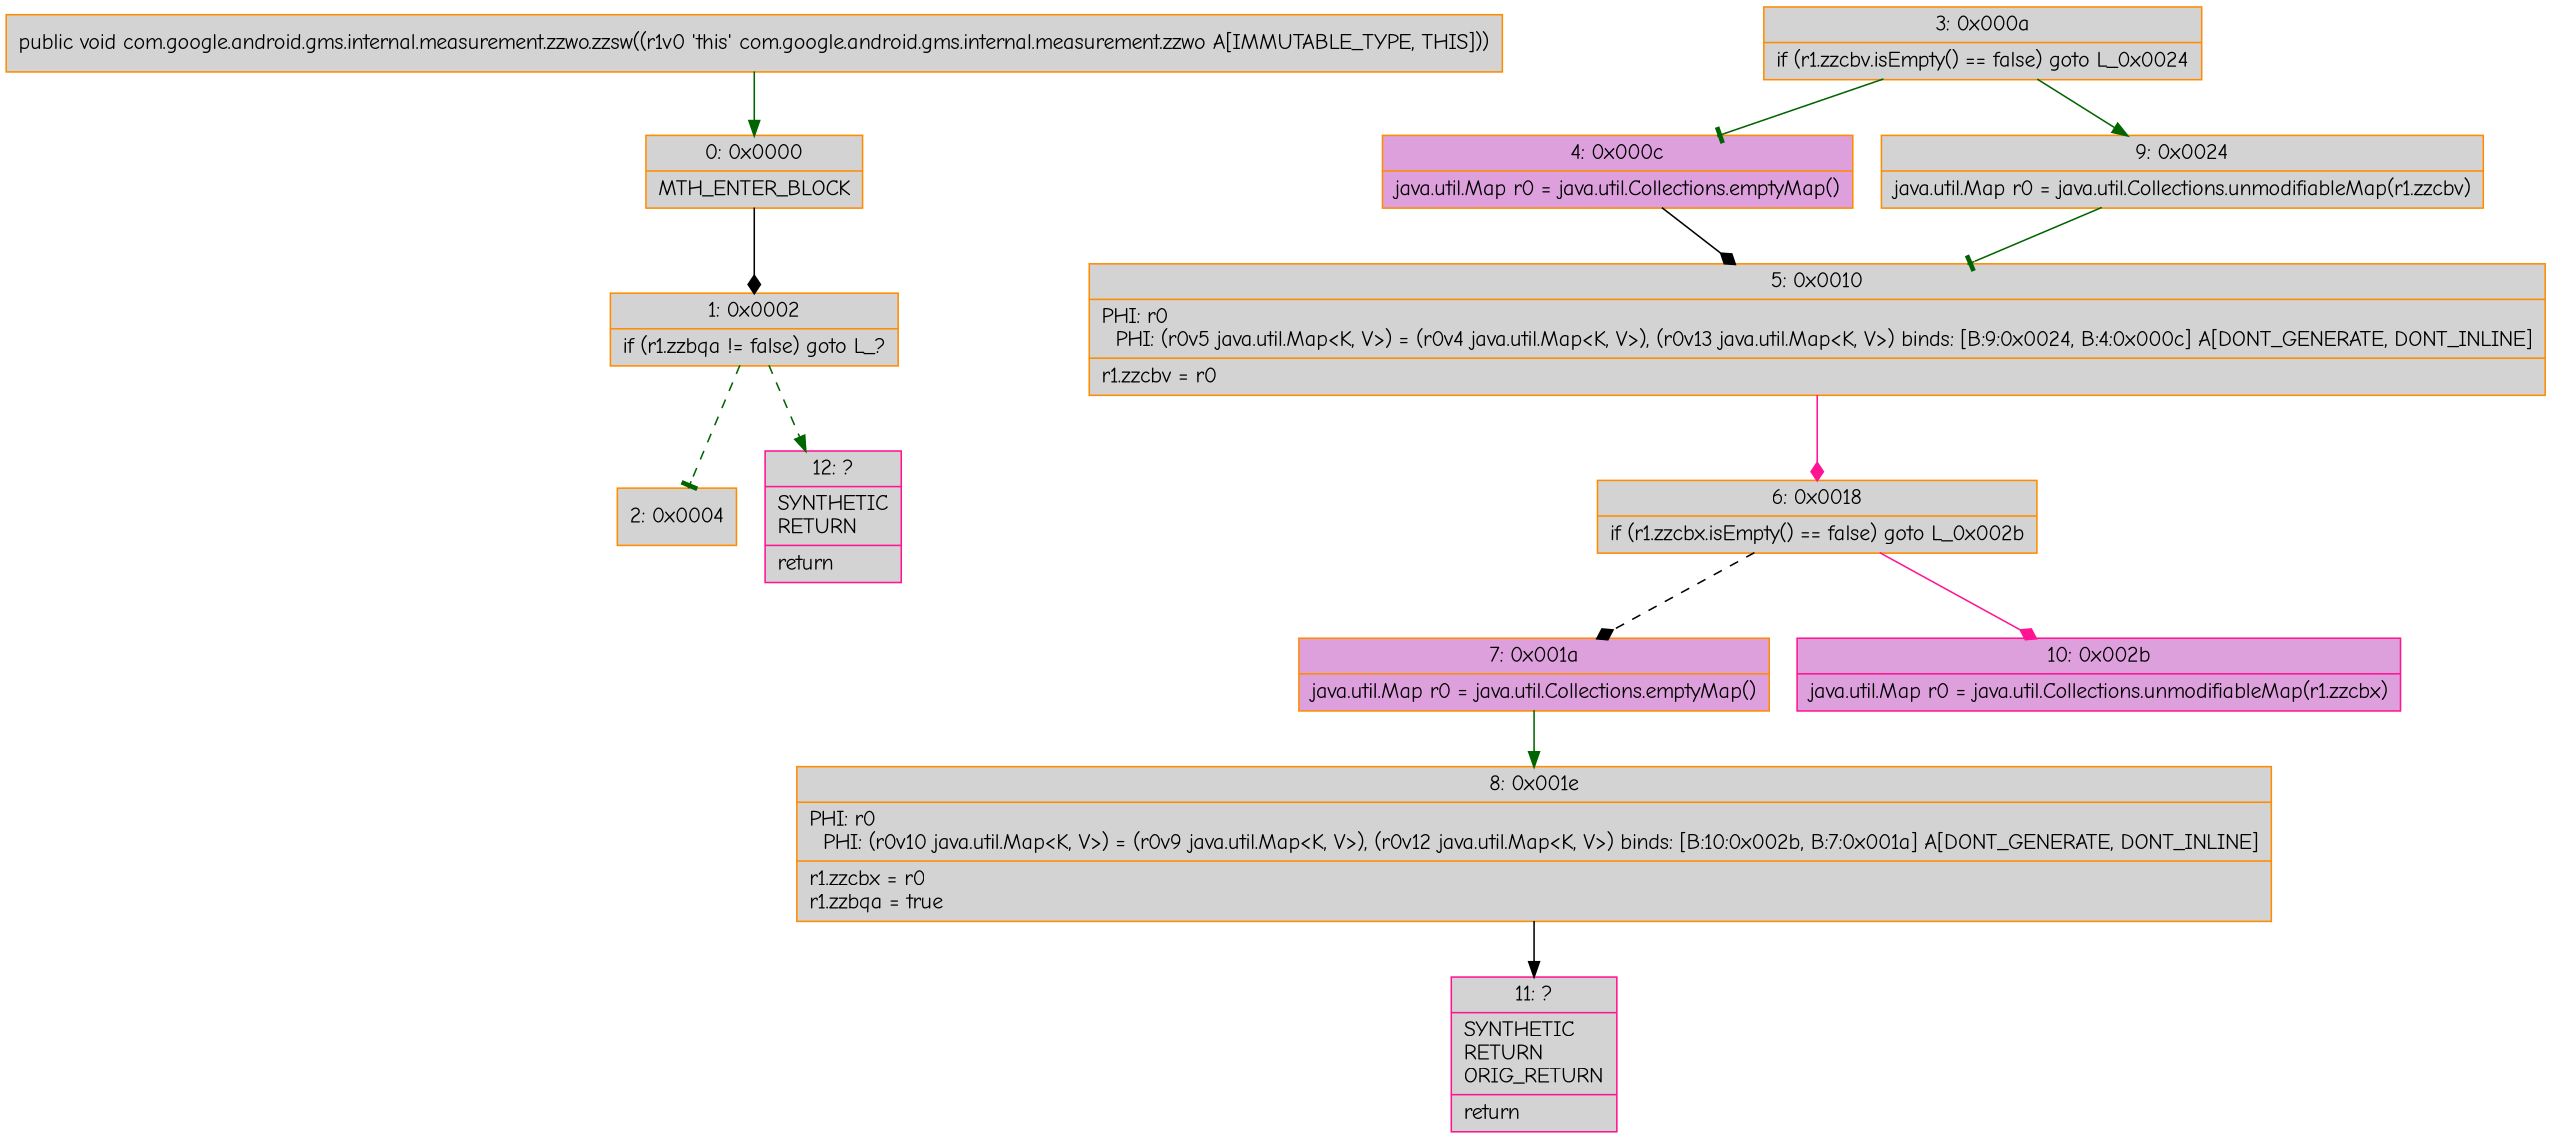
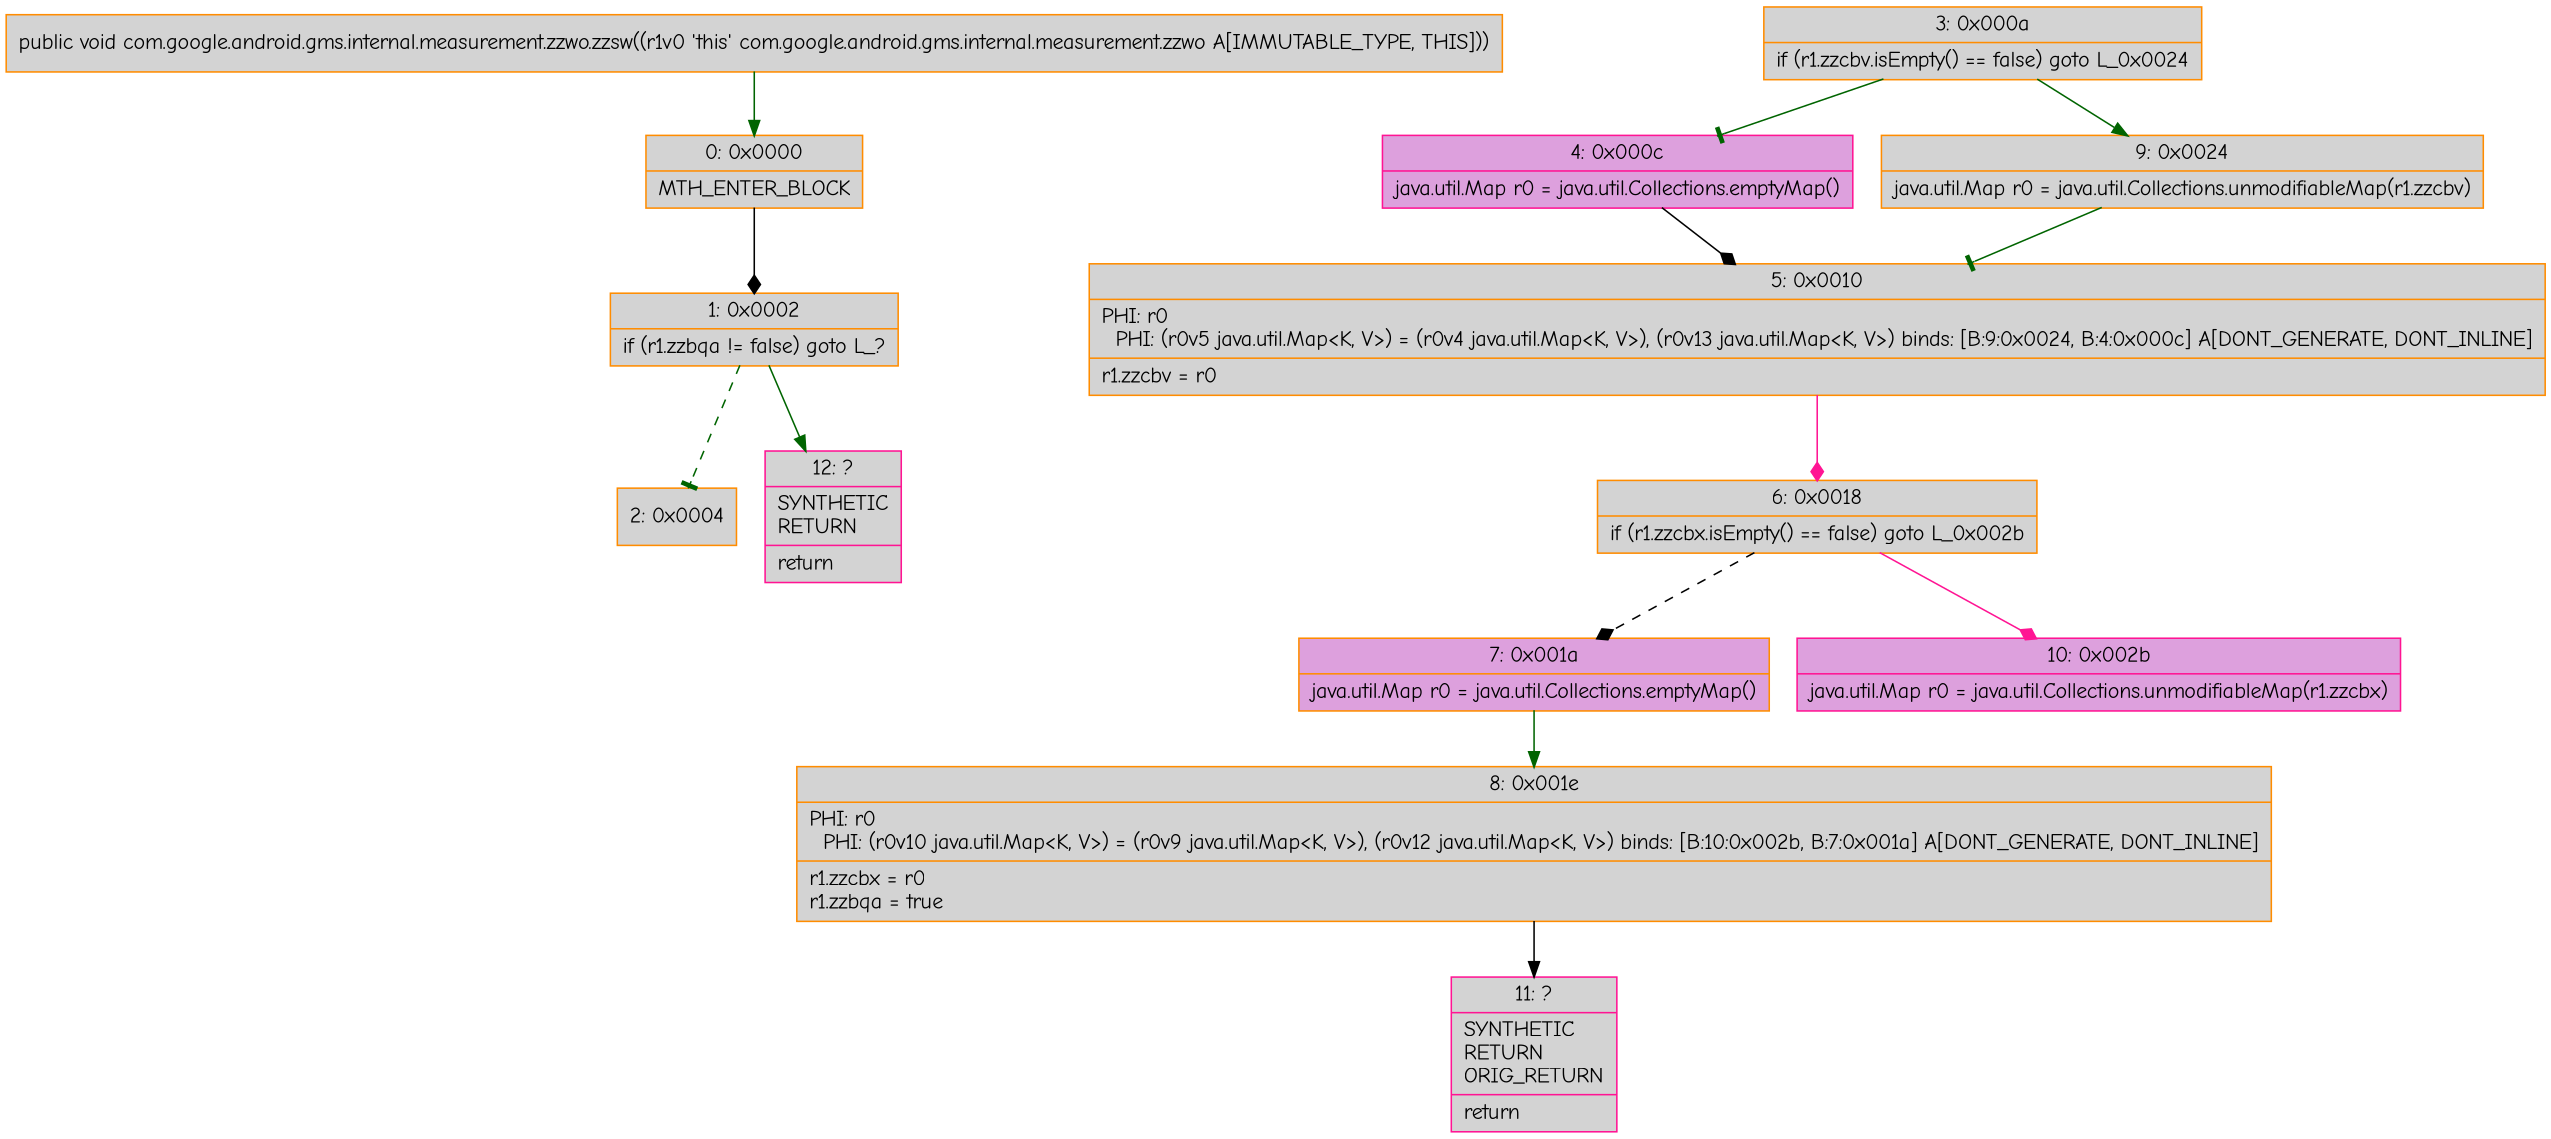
  digraph {
    fontname="Comic Neue"
    node [color=darkorange fillcolor=lightgrey fontname="Comic Neue" shape=record style=filled]
    edge [arrowhead=diamond color=darkgreen fontname="Comic Neue"]
    n1 [label="{0\:\ 0x0000|MTH_ENTER_BLOCK\l}"]
    n2 [label="{1\:\ 0x0002|if (r1.zzbqa != false) goto L_?\l}"]
    n3 [label="{2\:\ 0x0004}"]
    n4 [color=deeppink label="{12\:\ ?|SYNTHETIC\lRETURN\l|return\l}"]
    n5 [label="{3\:\ 0x000a|if (r1.zzcbv.isEmpty() == false) goto L_0x0024\l}"]
-   n6 [fillcolor=plum label="{4\:\ 0x000c|java.util.Map r0 = java.util.Collections.emptyMap()\l}"]
+   n6 [color=deeppink fillcolor=plum label="{4\:\ 0x000c|java.util.Map r0 = java.util.Collections.emptyMap()\l}"]
    n7 [label="{9\:\ 0x0024|java.util.Map r0 = java.util.Collections.unmodifiableMap(r1.zzcbv)\l}"]
    n8 [label="{5\:\ 0x0010|PHI: r0 \l  PHI: (r0v5 java.util.Map\<K, V\>) = (r0v4 java.util.Map\<K, V\>), (r0v13 java.util.Map\<K, V\>) binds: [B:9:0x0024, B:4:0x000c] A[DONT_GENERATE, DONT_INLINE]\l|r1.zzcbv = r0\l}"]
    n9 [label="{6\:\ 0x0018|if (r1.zzcbx.isEmpty() == false) goto L_0x002b\l}"]
    n10 [fillcolor=plum label="{7\:\ 0x001a|java.util.Map r0 = java.util.Collections.emptyMap()\l}"]
    n11 [color=deeppink fillcolor=plum label="{10\:\ 0x002b|java.util.Map r0 = java.util.Collections.unmodifiableMap(r1.zzcbx)\l}"]
    n12 [label="{8\:\ 0x001e|PHI: r0 \l  PHI: (r0v10 java.util.Map\<K, V\>) = (r0v9 java.util.Map\<K, V\>), (r0v12 java.util.Map\<K, V\>) binds: [B:10:0x002b, B:7:0x001a] A[DONT_GENERATE, DONT_INLINE]\l|r1.zzcbx = r0\lr1.zzbqa = true\l}"]
    n13 [color=deeppink label="{11\:\ ?|SYNTHETIC\lRETURN\lORIG_RETURN\l|return\l}"]
    n14 [label="{public void com.google.android.gms.internal.measurement.zzwo.zzsw((r1v0 'this' com.google.android.gms.internal.measurement.zzwo A[IMMUTABLE_TYPE, THIS])) }"]
    n1 -> n2 [color=black]
    n2 -> n3 [arrowhead=tee style=dashed]
-   n2 -> n4 [arrowhead=normal style=dashed]
+   n2 -> n4 [arrowhead=normal]
    n5 -> n6 [arrowhead=tee style=solid]
    n5 -> n7 [arrowhead=normal]
    n6 -> n8 [color=black]
    n7 -> n8 [arrowhead=tee]
    n8 -> n9 [color=deeppink]
    n9 -> n10 [color=black style=dashed]
    n9 -> n11 [color=deeppink]
    n10 -> n12 [arrowhead=normal]
    n12 -> n13 [arrowhead=normal color=black]
    n14 -> n1 [arrowhead=normal]
  }
